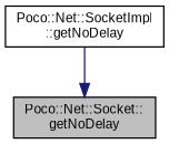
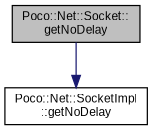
  digraph {
    rankdir=TB
    fontname="Liberation Sans"
    node [color=black fontname="Liberation Sans" fontsize=10 shape=record style=filled]
    n1 [fillcolor=grey75 fontcolor=black height=0.2 label="Poco::Net::Socket::\lgetNoDelay" width=0.4]
    n2 [fillcolor=white height=0.2 label="Poco::Net::SocketImpl\l::getNoDelay" width=0.4]
-   n2 -> n1 [color=midnightblue fontname="Liberation Sans" fontsize=10 labelfontname=Helvetica labelfontsize=10 style=solid]
+   n1 -> n2 [color=midnightblue fontname="Liberation Sans" fontsize=10 labelfontname=Helvetica labelfontsize=10 style=solid]
  }
